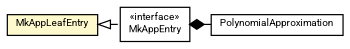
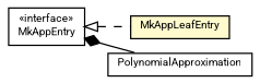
  digraph {
    nodesep=0.15
    rankdir=LR
    ranksep=0.25
    node [fontcolor=black fontname=Roboto fontsize=8 margin=0 shape=plaintext]
    edge [color=black dir=back fontname=Roboto fontsize=7 labelfontname=Roboto labelfontsize=7]
    n1 [height=0 label=<<table title="de.lmu.ifi.dbs.elki.index.tree.metrical.mtreevariants.mktrees.mkapp.MkAppLeafEntry" border="0" cellborder="1" cellspacing="0" cellpadding="2" bgcolor="lemonChiffon" href="MkAppLeafEntry.html" target="_parent"> 		<tr><td><table border="0" cellspacing="0" cellpadding="1"> 		<tr><td align="center" balign="center"> <font face="Roboto">MkAppLeafEntry</font> </td></tr> 		</table></td></tr> 		</table>> width=0]
    n2 [height=0 label=<<table title="de.lmu.ifi.dbs.elki.index.tree.metrical.mtreevariants.mktrees.mkapp.MkAppEntry" border="0" cellborder="1" cellspacing="0" cellpadding="2" href="MkAppEntry.html" target="_parent"> 		<tr><td><table border="0" cellspacing="0" cellpadding="1"> 		<tr><td align="center" balign="center"> &#171;interface&#187; </td></tr> 		<tr><td align="center" balign="center"> <font face="Roboto">MkAppEntry</font> </td></tr> 		</table></td></tr> 		</table>> width=0]
    n3 [height=0 label=<<table title="de.lmu.ifi.dbs.elki.index.tree.metrical.mtreevariants.mktrees.mkapp.PolynomialApproximation" border="0" cellborder="1" cellspacing="0" cellpadding="2" href="PolynomialApproximation.html" target="_parent"> 		<tr><td><table border="0" cellspacing="0" cellpadding="1"> 		<tr><td align="center" balign="center"> <font face="Roboto">PolynomialApproximation</font> </td></tr> 		</table></td></tr> 		</table>> width=0]
-   n1 -> n2 [arrowtail=empty style=dashed weight=9]
+   n2 -> n1 [arrowtail=empty style=dashed weight=9]
    n2 -> n3 [arrowhead=none arrowtail=diamond weight=6]
  }
